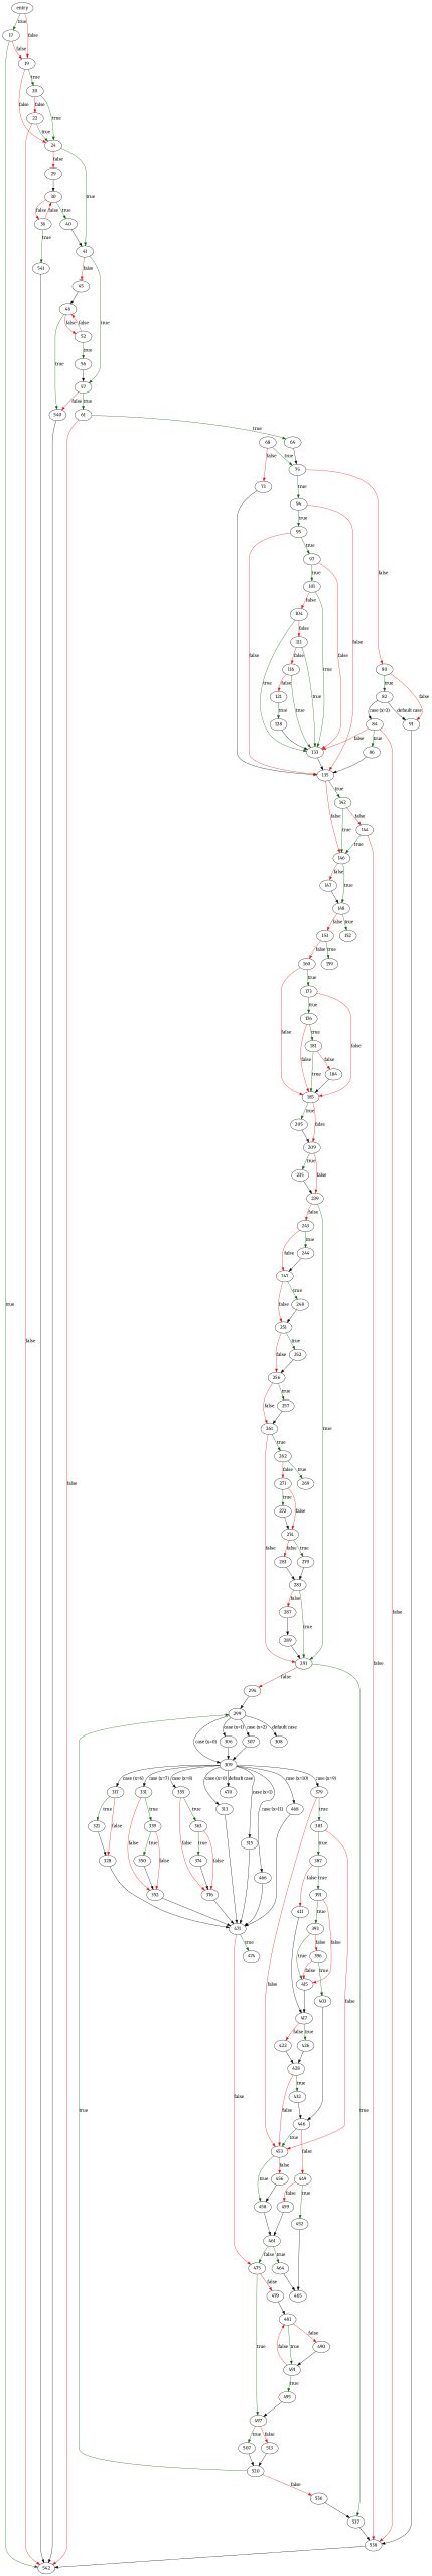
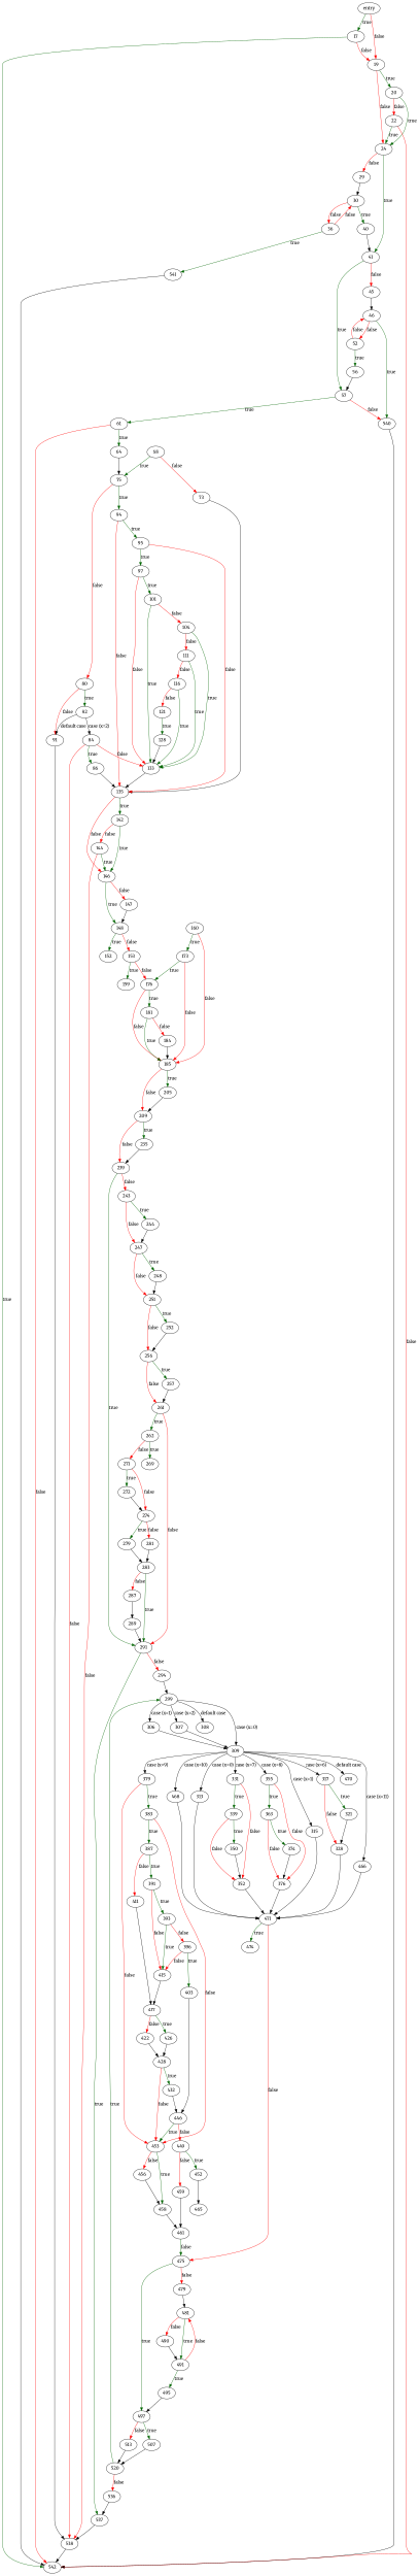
  digraph {
    fontname=Merriweather
    node [fontname=Merriweather]
    edge [fontname=Merriweather]
    n1 [label=entry]
    17
    19
    542
    20
    24
    22
    29
    41
    30
    45
    57
    36
    40
    541
    46
    540
    61
    52
    56
    64
    68
    75
    73
    80
    94
    135
    142
    146
    82
    91
    95
    84
    538
    86
    133
    97
    101
    104
    111
    116
    121
    128
    144
    147
    148
    152
    153
    159
    160
    173
    185
    176
    205
    209
    181
    184
    235
    239
    243
    291
    244
    247
    294
    537
    248
    251
    252
    256
    257
    261
    262
    269
    271
    272
    274
    289
    279
    281
    283
    287
    299
    306
    307
    308
    309
    313
    315
    317
    331
    355
    379
    466
    468
    470
    471
    321
    328
    339
    352
    363
    376
    383
    453
    475
    474
    350
    374
    387
    456
    458
    391
    411
    393
    415
    417
    396
    403
    446
    449
    422
    426
    428
    432
    452
    459
    465
    461
-   464
    479
    497
    481
    507
    513
    490
    491
    495
    520
    536
    n1 -> 17 [color=darkgreen label=true]
    n1 -> 19 [color=red label=false]
    17 -> 19 [color=red label=false]
    17 -> 542 [color=darkgreen label=true]
    19 -> 20 [color=darkgreen label=true]
    19 -> 24 [color=red label=false]
    20 -> 24 [color=darkgreen label=true]
    20 -> 22 [color=red label=false]
    24 -> 29 [color=red label=false]
    24 -> 41 [color=darkgreen label=true]
    22 -> 542 [color=red label=false]
    22 -> 24 [color=darkgreen label=true]
    29 -> 30
    41 -> 45 [color=red label=false]
    41 -> 57 [color=darkgreen label=true]
    30 -> 36 [color=red label=false]
    30 -> 40 [color=darkgreen label=true]
    45 -> 46
    57 -> 540 [color=red label=false]
    57 -> 61 [color=darkgreen label=true]
    36 -> 30 [color=red label=false]
    36 -> 541 [color=darkgreen label=true]
    40 -> 41
    541 -> 542
    46 -> 540 [color=darkgreen label=true]
    46 -> 52 [color=red label=false]
    540 -> 542
    61 -> 542 [color=red label=false]
    61 -> 64 [color=darkgreen label=true]
    52 -> 46 [color=red label=false]
    52 -> 56 [color=darkgreen label=true]
    56 -> 57
    64 -> 75
    68 -> 75 [color=darkgreen label=true]
    68 -> 73 [color=red label=false]
    75 -> 80 [color=red label=false]
    75 -> 94 [color=darkgreen label=true]
    73 -> 135
    80 -> 82 [color=darkgreen label=true]
    80 -> 91 [color=red label=false]
    94 -> 135 [color=red label=false]
    94 -> 95 [color=darkgreen label=true]
    135 -> 142 [color=darkgreen label=true]
    135 -> 146 [color=red label=false]
    142 -> 146 [color=darkgreen label=true]
    142 -> 144 [color=red label=false]
    146 -> 147 [color=red label=false]
    146 -> 148 [color=darkgreen label=true]
    82 -> 91 [label="default case"]
    82 -> 84 [label="case (x=2)"]
    91 -> 538
    95 -> 135 [color=red label=false]
    95 -> 97 [color=darkgreen label=true]
    84 -> 538 [color=red label=false]
    84 -> 86 [color=darkgreen label=true]
    84 -> 133 [color=red label=false]
    538 -> 542
    86 -> 135
    133 -> 135
    97 -> 133 [color=red label=false]
    97 -> 101 [color=darkgreen label=true]
    101 -> 133 [color=darkgreen label=true]
    101 -> 104 [color=red label=false]
    104 -> 133 [color=darkgreen label=true]
    104 -> 111 [color=red label=false]
    111 -> 133 [color=darkgreen label=true]
    111 -> 116 [color=red label=false]
    116 -> 133 [color=darkgreen label=true]
    116 -> 121 [color=red label=false]
    121 -> 128 [color=darkgreen label=true]
    128 -> 133
    144 -> 146 [color=darkgreen label=true]
    144 -> 538 [color=red label=false]
    147 -> 148
    148 -> 152 [color=darkgreen label=true]
    148 -> 153 [color=red label=false]
    153 -> 159 [color=darkgreen label=true]
-   153 -> 160 [color=red label=false]
+   153 -> 176 [color=red label=false]
    160 -> 173 [color=darkgreen label=true]
    160 -> 185 [color=red label=false]
    173 -> 185 [color=red label=false]
    173 -> 176 [color=darkgreen label=true]
    185 -> 205 [color=darkgreen label=true]
    185 -> 209 [color=red label=false]
    176 -> 185 [color=red label=false]
    176 -> 181 [color=darkgreen label=true]
    205 -> 209
    209 -> 235 [color=darkgreen label=true]
    209 -> 239 [color=red label=false]
    181 -> 185 [color=darkgreen label=true]
    181 -> 184 [color=red label=false]
    184 -> 185
    235 -> 239
    239 -> 243 [color=red label=false]
    239 -> 291 [color=darkgreen label=true]
    243 -> 244 [color=darkgreen label=true]
    243 -> 247 [color=red label=false]
    291 -> 294 [color=red label=false]
    291 -> 537 [color=darkgreen label=true]
    244 -> 247
    247 -> 248 [color=darkgreen label=true]
    247 -> 251 [color=red label=false]
    294 -> 299
    537 -> 538
    248 -> 251
    251 -> 252 [color=darkgreen label=true]
    251 -> 256 [color=red label=false]
    252 -> 256
    256 -> 257 [color=darkgreen label=true]
    256 -> 261 [color=red label=false]
    257 -> 261
    261 -> 291 [color=red label=false]
    261 -> 262 [color=darkgreen label=true]
    262 -> 269 [color=darkgreen label=true]
    262 -> 271 [color=red label=false]
    271 -> 272 [color=darkgreen label=true]
    271 -> 274 [color=red label=false]
    272 -> 274
    274 -> 279 [color=darkgreen label=true]
    274 -> 281 [color=red label=false]
    289 -> 291
    279 -> 283
    281 -> 283
    283 -> 291 [color=darkgreen label=true]
    283 -> 287 [color=red label=false]
    287 -> 289
    299 -> 306 [label="case (x=1)"]
    299 -> 307 [label="case (x=2)"]
    299 -> 308 [label="default case"]
    299 -> 309 [label="case (x=0)"]
    306 -> 309
    307 -> 309
    309 -> 313 [label="case (x=0)"]
    309 -> 315 [label="case (x=1)"]
    309 -> 317 [label="case (x=6)"]
    309 -> 331 [label="case (x=7)"]
    309 -> 355 [label="case (x=8)"]
    309 -> 379 [label="case (x=9)"]
    309 -> 466 [label="case (x=11)"]
    309 -> 468 [label="case (x=10)"]
    309 -> 470 [label="default case"]
    313 -> 471
    315 -> 471
    317 -> 321 [color=darkgreen label=true]
    317 -> 328 [color=red label=false]
    331 -> 339 [color=darkgreen label=true]
    331 -> 352 [color=red label=false]
    355 -> 363 [color=darkgreen label=true]
    355 -> 376 [color=red label=false]
    379 -> 383 [color=darkgreen label=true]
    379 -> 453 [color=red label=false]
    466 -> 471
    468 -> 471
    471 -> 475 [color=red label=false]
    471 -> 474 [color=darkgreen label=true]
    321 -> 328
    328 -> 471
    339 -> 352 [color=red label=false]
    339 -> 350 [color=darkgreen label=true]
    352 -> 471
    363 -> 376 [color=red label=false]
    363 -> 374 [color=darkgreen label=true]
    376 -> 471
    383 -> 453 [color=red label=false]
    383 -> 387 [color=darkgreen label=true]
    453 -> 456 [color=red label=false]
    453 -> 458 [color=darkgreen label=true]
    475 -> 479 [color=red label=false]
    475 -> 497 [color=darkgreen label=true]
    350 -> 352
    374 -> 376
    387 -> 391 [color=darkgreen label=true]
    387 -> 411 [color=red label=false]
    456 -> 458
    458 -> 461
    391 -> 393 [color=darkgreen label=true]
    391 -> 415 [color=red label=false]
    411 -> 417
    393 -> 415 [color=darkgreen label=true]
    393 -> 396 [color=red label=false]
    415 -> 417
    417 -> 422 [color=red label=false]
    417 -> 426 [color=darkgreen label=true]
    396 -> 415 [color=red label=false]
    396 -> 403 [color=darkgreen label=true]
    403 -> 446
    446 -> 453 [color=darkgreen label=true]
    446 -> 449 [color=red label=false]
    449 -> 452 [color=darkgreen label=true]
    449 -> 459 [color=red label=false]
    422 -> 428
    426 -> 428
    428 -> 453 [color=red label=false]
    428 -> 432 [color=darkgreen label=true]
    432 -> 446
    452 -> 465
    459 -> 461
    461 -> 475 [color=darkgreen label=false]
-   461 -> 464 [color=darkgreen label=true]
-   464 -> 465
    479 -> 481
    497 -> 507 [color=darkgreen label=true]
    497 -> 513 [color=red label=false]
    481 -> 490 [color=red label=false]
    481 -> 491 [color=darkgreen label=true]
    507 -> 520
    513 -> 520
    490 -> 491
    491 -> 481 [color=red label=false]
    491 -> 495 [color=darkgreen label=true]
    495 -> 497
    520 -> 299 [color=darkgreen label=true]
    520 -> 536 [color=red label=false]
    536 -> 537
  }
